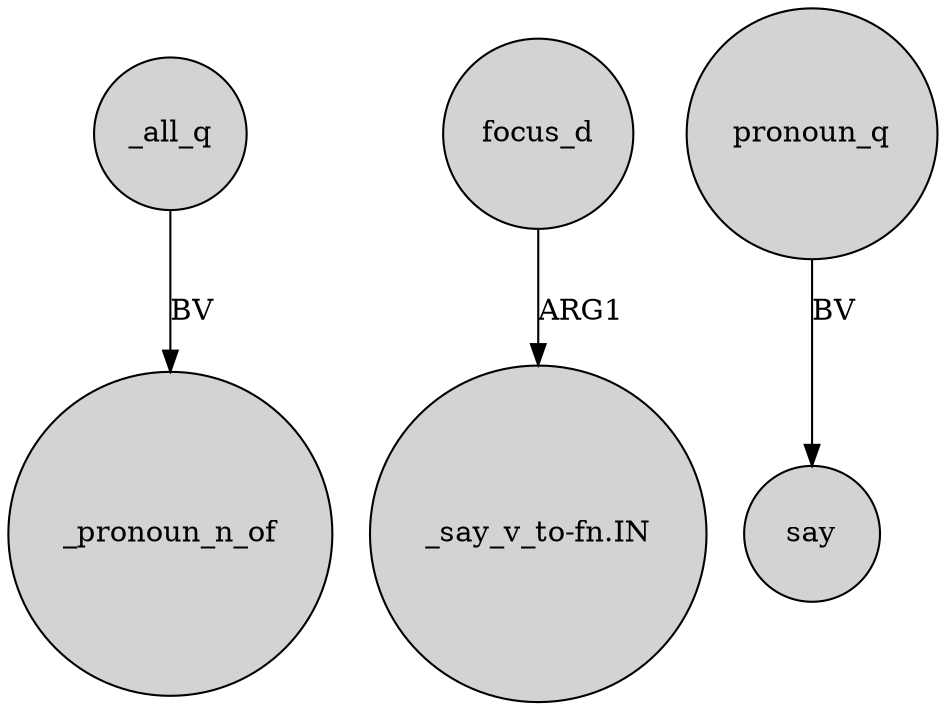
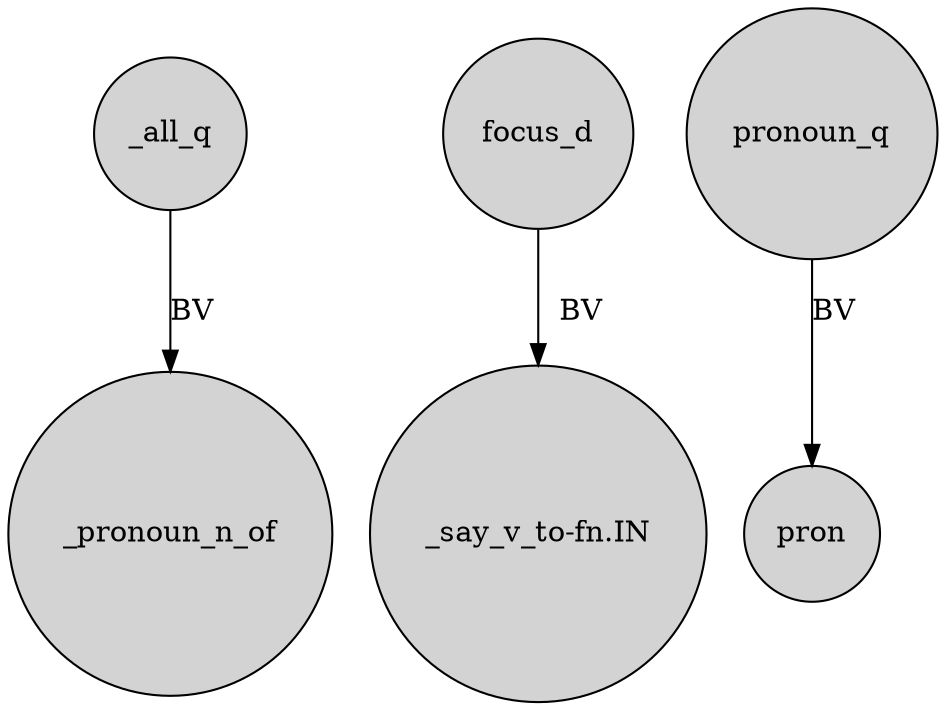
  digraph {
    node [shape=circle style=filled]
    n1 [label=_pronoun_n_of]
    focus_d
    "_say_v_to-fn.IN"
    _all_q
    pronoun_q
-   pron [label=say]
-   focus_d -> "_say_v_to-fn.IN" [label=ARG1]
+   pron
+   focus_d -> "_say_v_to-fn.IN" [label=BV]
    _all_q -> n1 [label=BV]
    pronoun_q -> pron [label=BV]
  }
